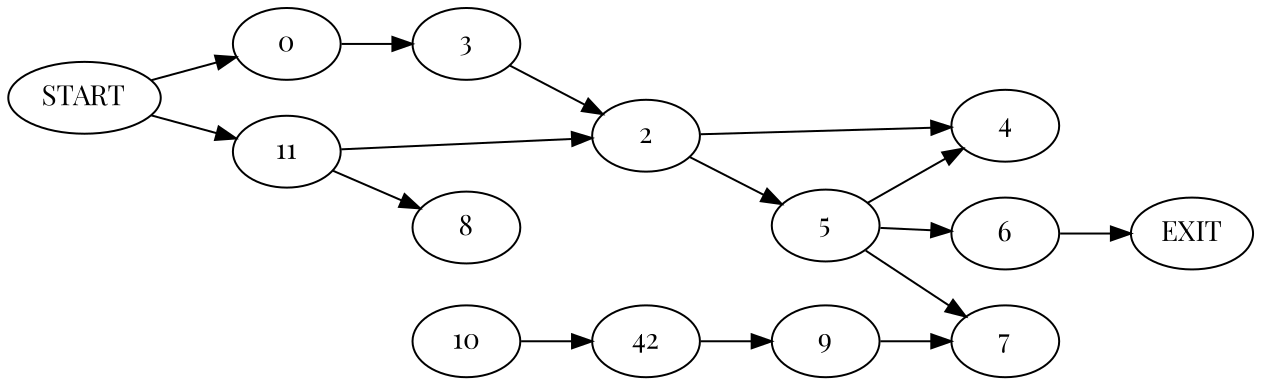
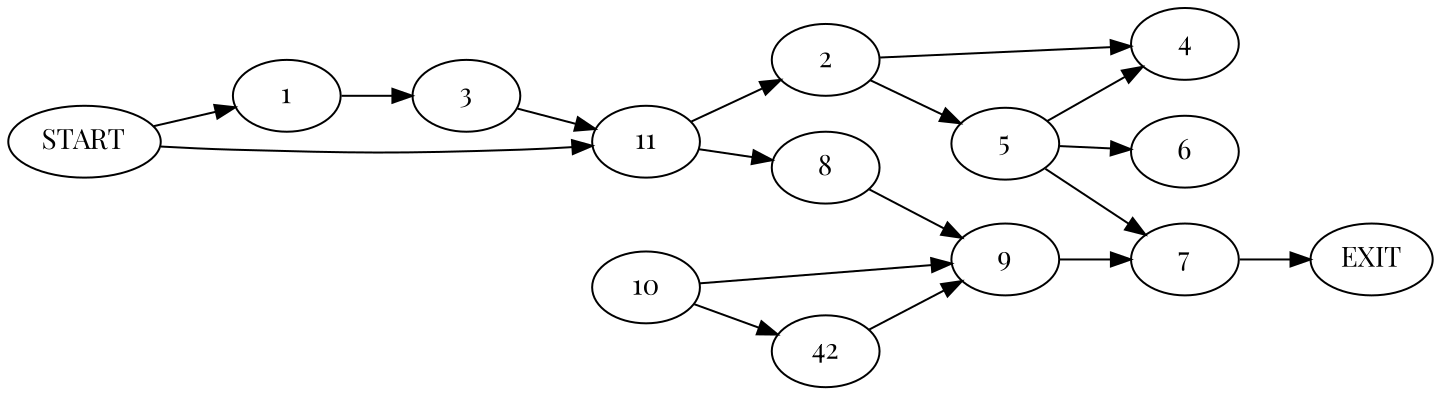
  digraph {
    fontname="Playfair Display"
    rankdir=LR
    node [fontname="Playfair Display"]
    edge [fontname="Playfair Display"]
    n1 [label=START]
-   1 [label=0]
+   1
    11
    3
    2
    8
    n7 [label=EXIT]
    4
    5
    6
    7
    9
    10
    n14 [label=42]
    n1 -> 1
    n1 -> 11
    1 -> 3
    11 -> 2
    11 -> 8
-   3 -> 2
+   3 -> 11
    2 -> 4
    2 -> 5
+   8 -> 9
    5 -> 4
    5 -> 6
    5 -> 7
-   6 -> n7
+   7 -> n7
    9 -> 7
+   10 -> 9
    10 -> n14
    n14 -> 9
  }
